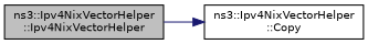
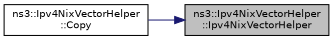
  digraph {
    rankdir=RL
    node [color=black fontname=Helvetica fontsize=10 shape=record style=filled]
    n1 [fillcolor=grey75 fontcolor=black height=0.2 label="ns3::Ipv4NixVectorHelper\l::Ipv4NixVectorHelper" width=0.4]
    n2 [fillcolor=white height=0.2 label="ns3::Ipv4NixVectorHelper\l::Copy" width=0.4]
-   n2 -> n1 [color=midnightblue dir=back fontname=Helvetica fontsize=10 labelfontname=Helvetica labelfontsize=10 style=solid]
+   n1 -> n2 [color=midnightblue dir=back fontname=Helvetica fontsize=10 labelfontname=Helvetica labelfontsize=10 style=solid]
  }
